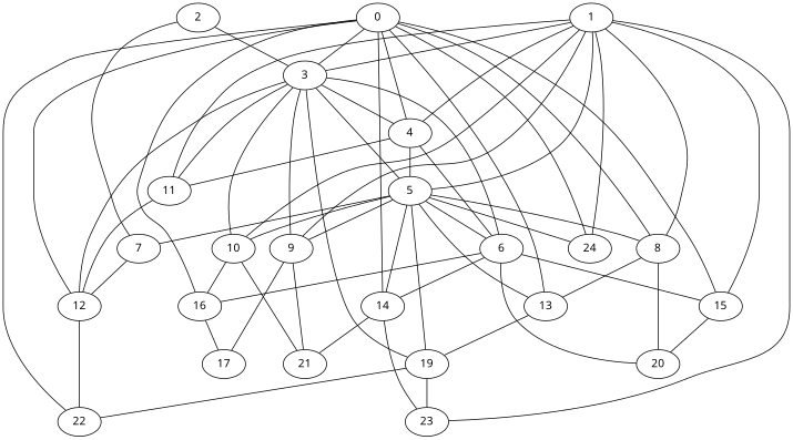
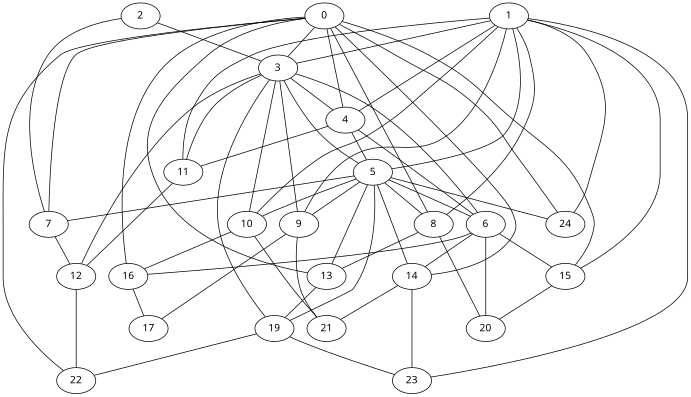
  strict graph {
    fontname="Noto Sans"
    node [fontname="Noto Sans"]
    edge [fontname="Noto Sans" is_available=True prob=1.0]
    0
    3
    4
    7
    8
    13
    14
    15
    16
    22
    24
    5
    9
    10
    11
    6
    12
    19
    20
    23
    21
    17
    1
    2
    0 -- 3 [prob=0.827170670504]
    0 -- 4 [prob=0.99378922776]
-   0 -- 12 [prob=0.754744692561]
+   0 -- 7 [prob=0.754744692561]
    0 -- 8 [prob=0.138645671248]
    0 -- 13
    0 -- 14 [prob=0.732969566007]
    0 -- 15 [prob=0.226575587553]
    0 -- 16
    0 -- 22 [prob=0.687573589805]
    0 -- 24 [prob=0.624988139871]
    3 -- 4 [prob=0.50917033118]
    3 -- 5 [prob=0.47687038278]
    3 -- 9
    3 -- 10 [prob=0.672249373908]
    3 -- 11
    3 -- 6 [prob=0.96857753988]
    3 -- 12 [prob=0.468419035922]
    3 -- 19 [prob=0.612509824912]
    4 -- 5 [prob=0.615051755543]
    4 -- 11 [prob=0.260655633067]
    4 -- 6
    7 -- 12 [prob=0.305468025159]
    8 -- 13 [prob=0.604925811484]
    8 -- 20
    13 -- 19 [prob=0.83954746065]
    14 -- 23 [prob=0.851480009823]
    14 -- 21
    15 -- 20 [prob=0.509536141802]
    16 -- 17 [prob=0.439808202902]
    5 -- 7 [prob=0.705569499931]
    5 -- 8 [prob=0.130052861792]
    5 -- 13 [prob=0.0103854971148]
    5 -- 14 [prob=0.964351221566]
    5 -- 24 [prob=0.799996034717]
    5 -- 9 [prob=0.507526545801]
    5 -- 10 [prob=0.986372104467]
    5 -- 6
    5 -- 19 [prob=0.483040784023]
    9 -- 21 [prob=0.0901758485509]
    9 -- 17 [prob=0.494156193344]
    10 -- 16 [prob=0.102931072461]
    10 -- 21 [prob=0.615160695895]
    11 -- 12 [prob=0.755038175066]
    6 -- 14 [prob=0.850166833946]
    6 -- 15 [prob=0.481803613791]
    6 -- 16 [prob=0.743027277791]
    6 -- 20 [prob=0.674072176373]
    12 -- 22 [prob=0.540049877511]
    19 -- 22 [prob=0.968296775633]
    19 -- 23
    1 -- 3
    1 -- 4 [prob=0.344452355896]
    1 -- 8 [prob=0.111658377243]
    1 -- 15
    1 -- 24 [prob=0.0245682399068]
    1 -- 5
    1 -- 9 [prob=0.0949800654134]
    1 -- 10 [prob=0.690379216348]
    1 -- 11
    1 -- 23 [prob=0.846979911041]
    2 -- 3 [prob=0.219210157336]
    2 -- 7 [prob=0.60061026382]
  }
